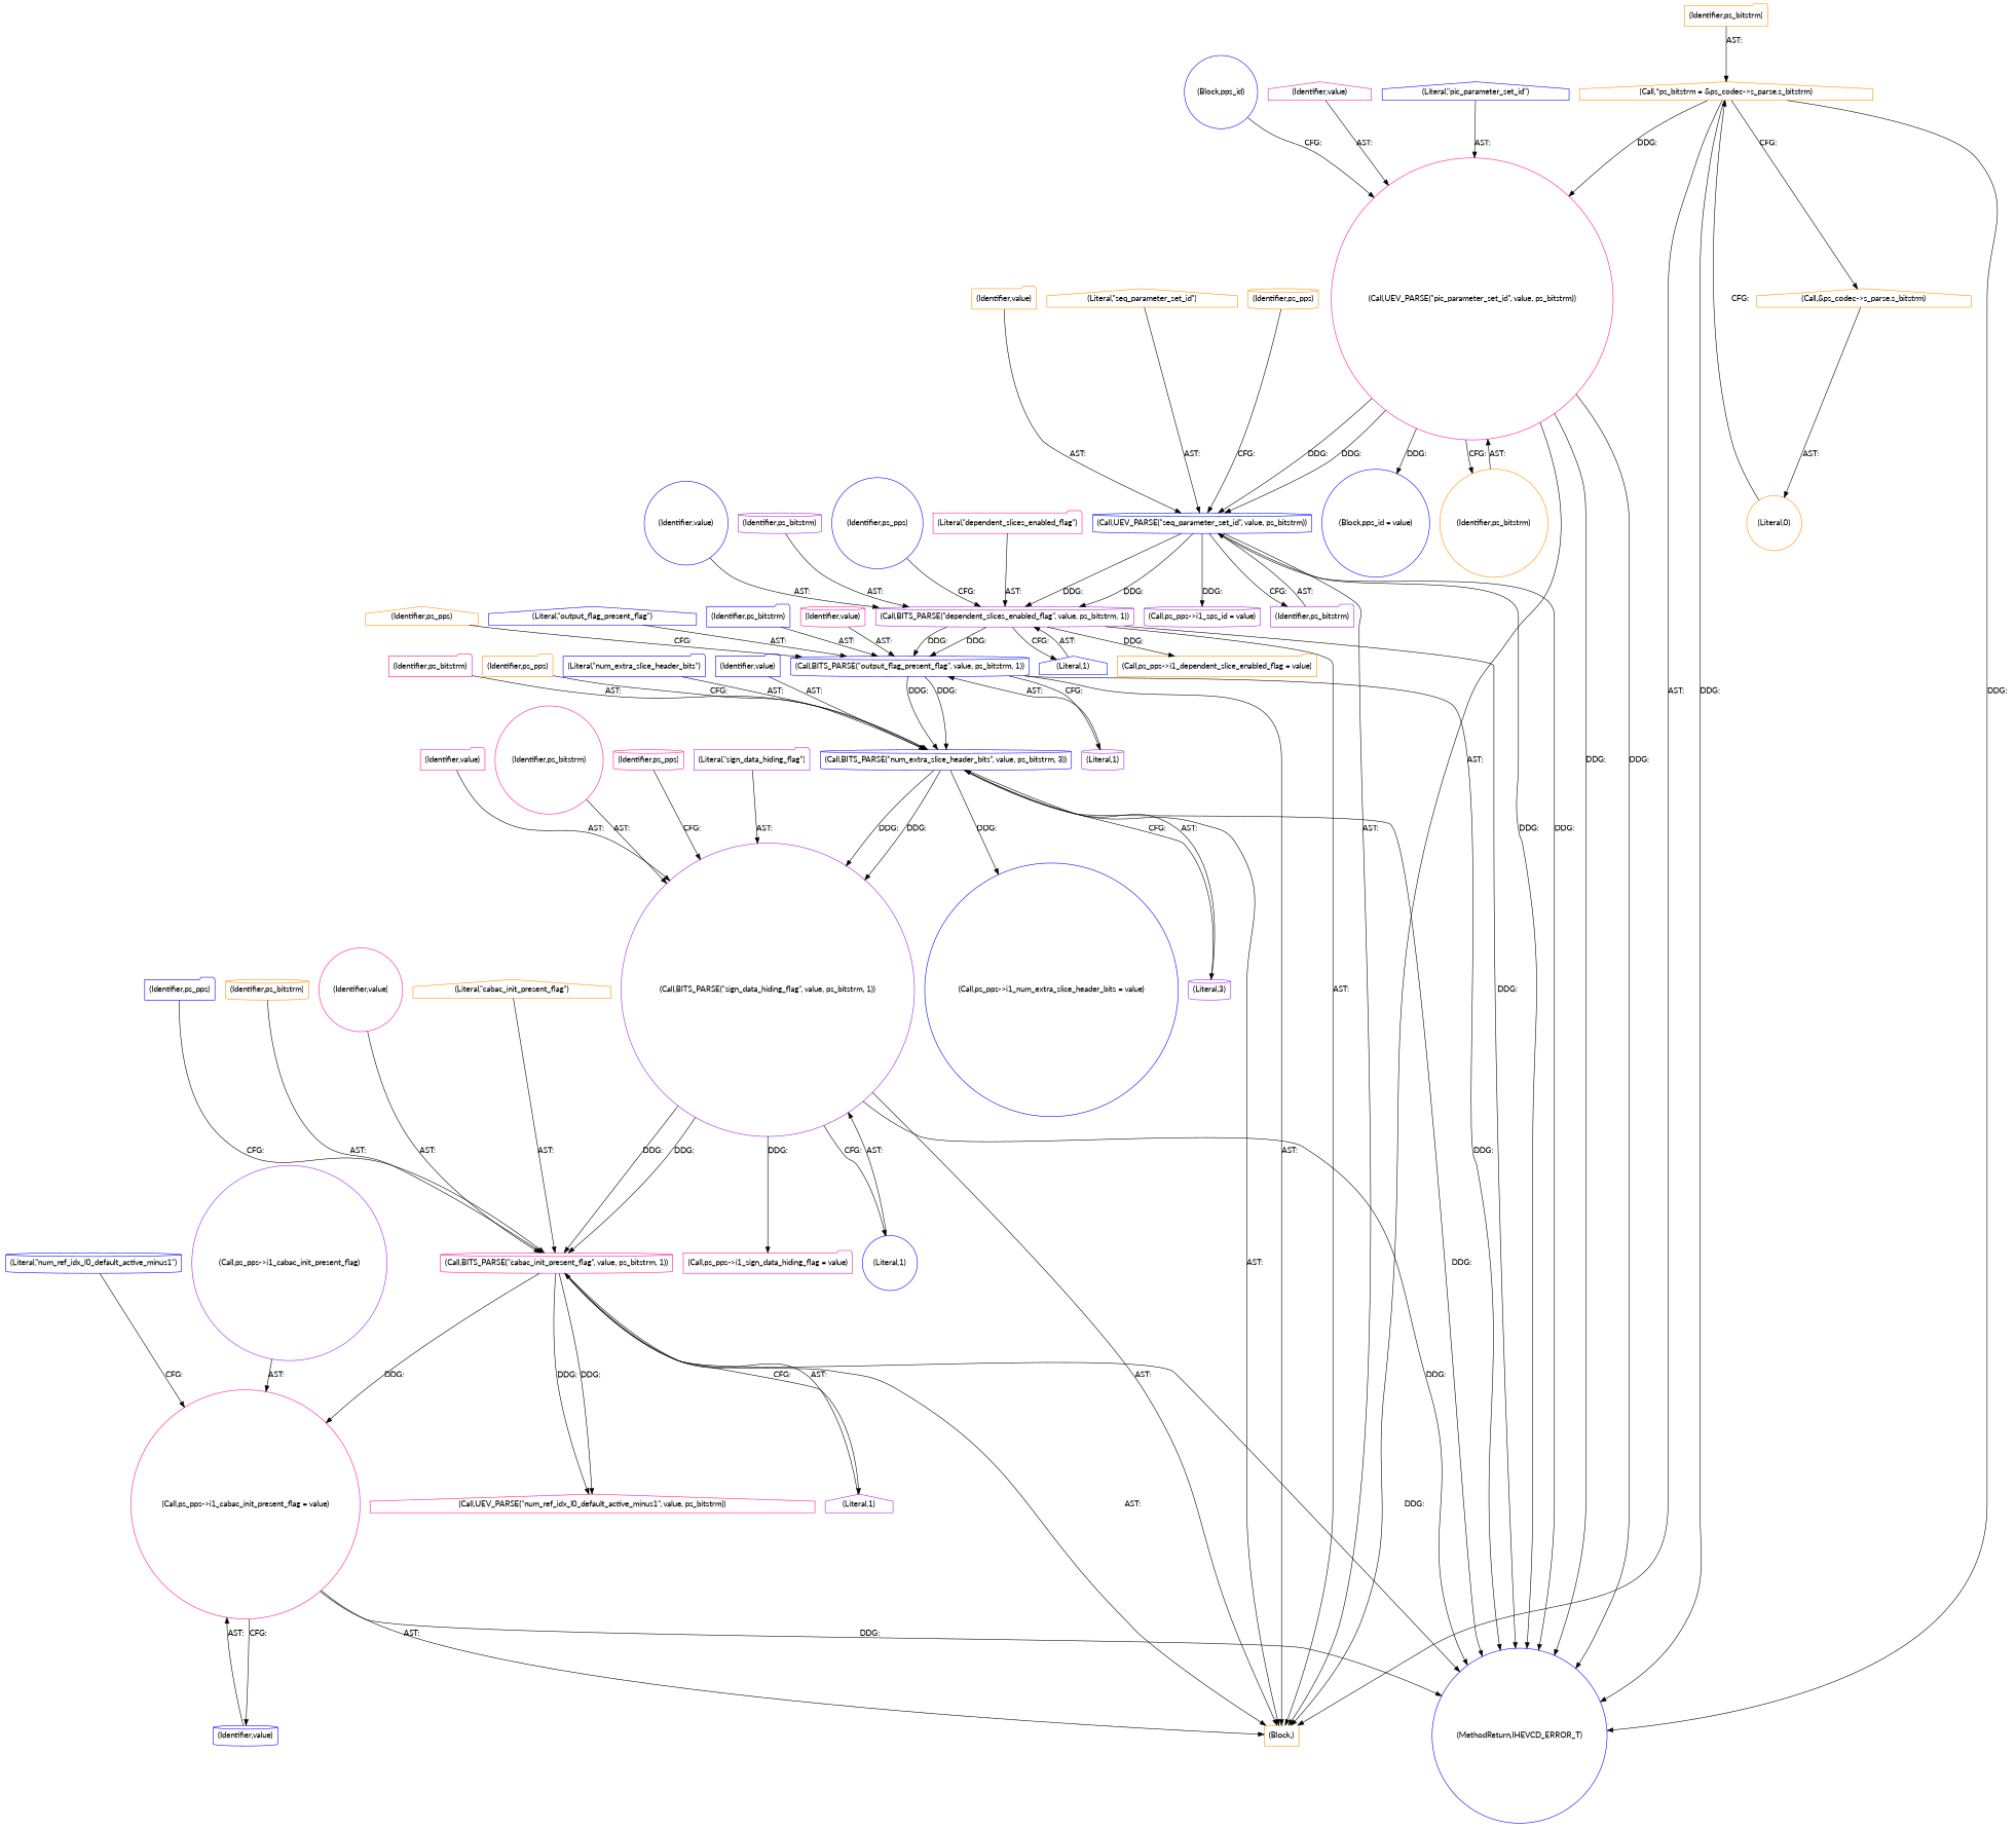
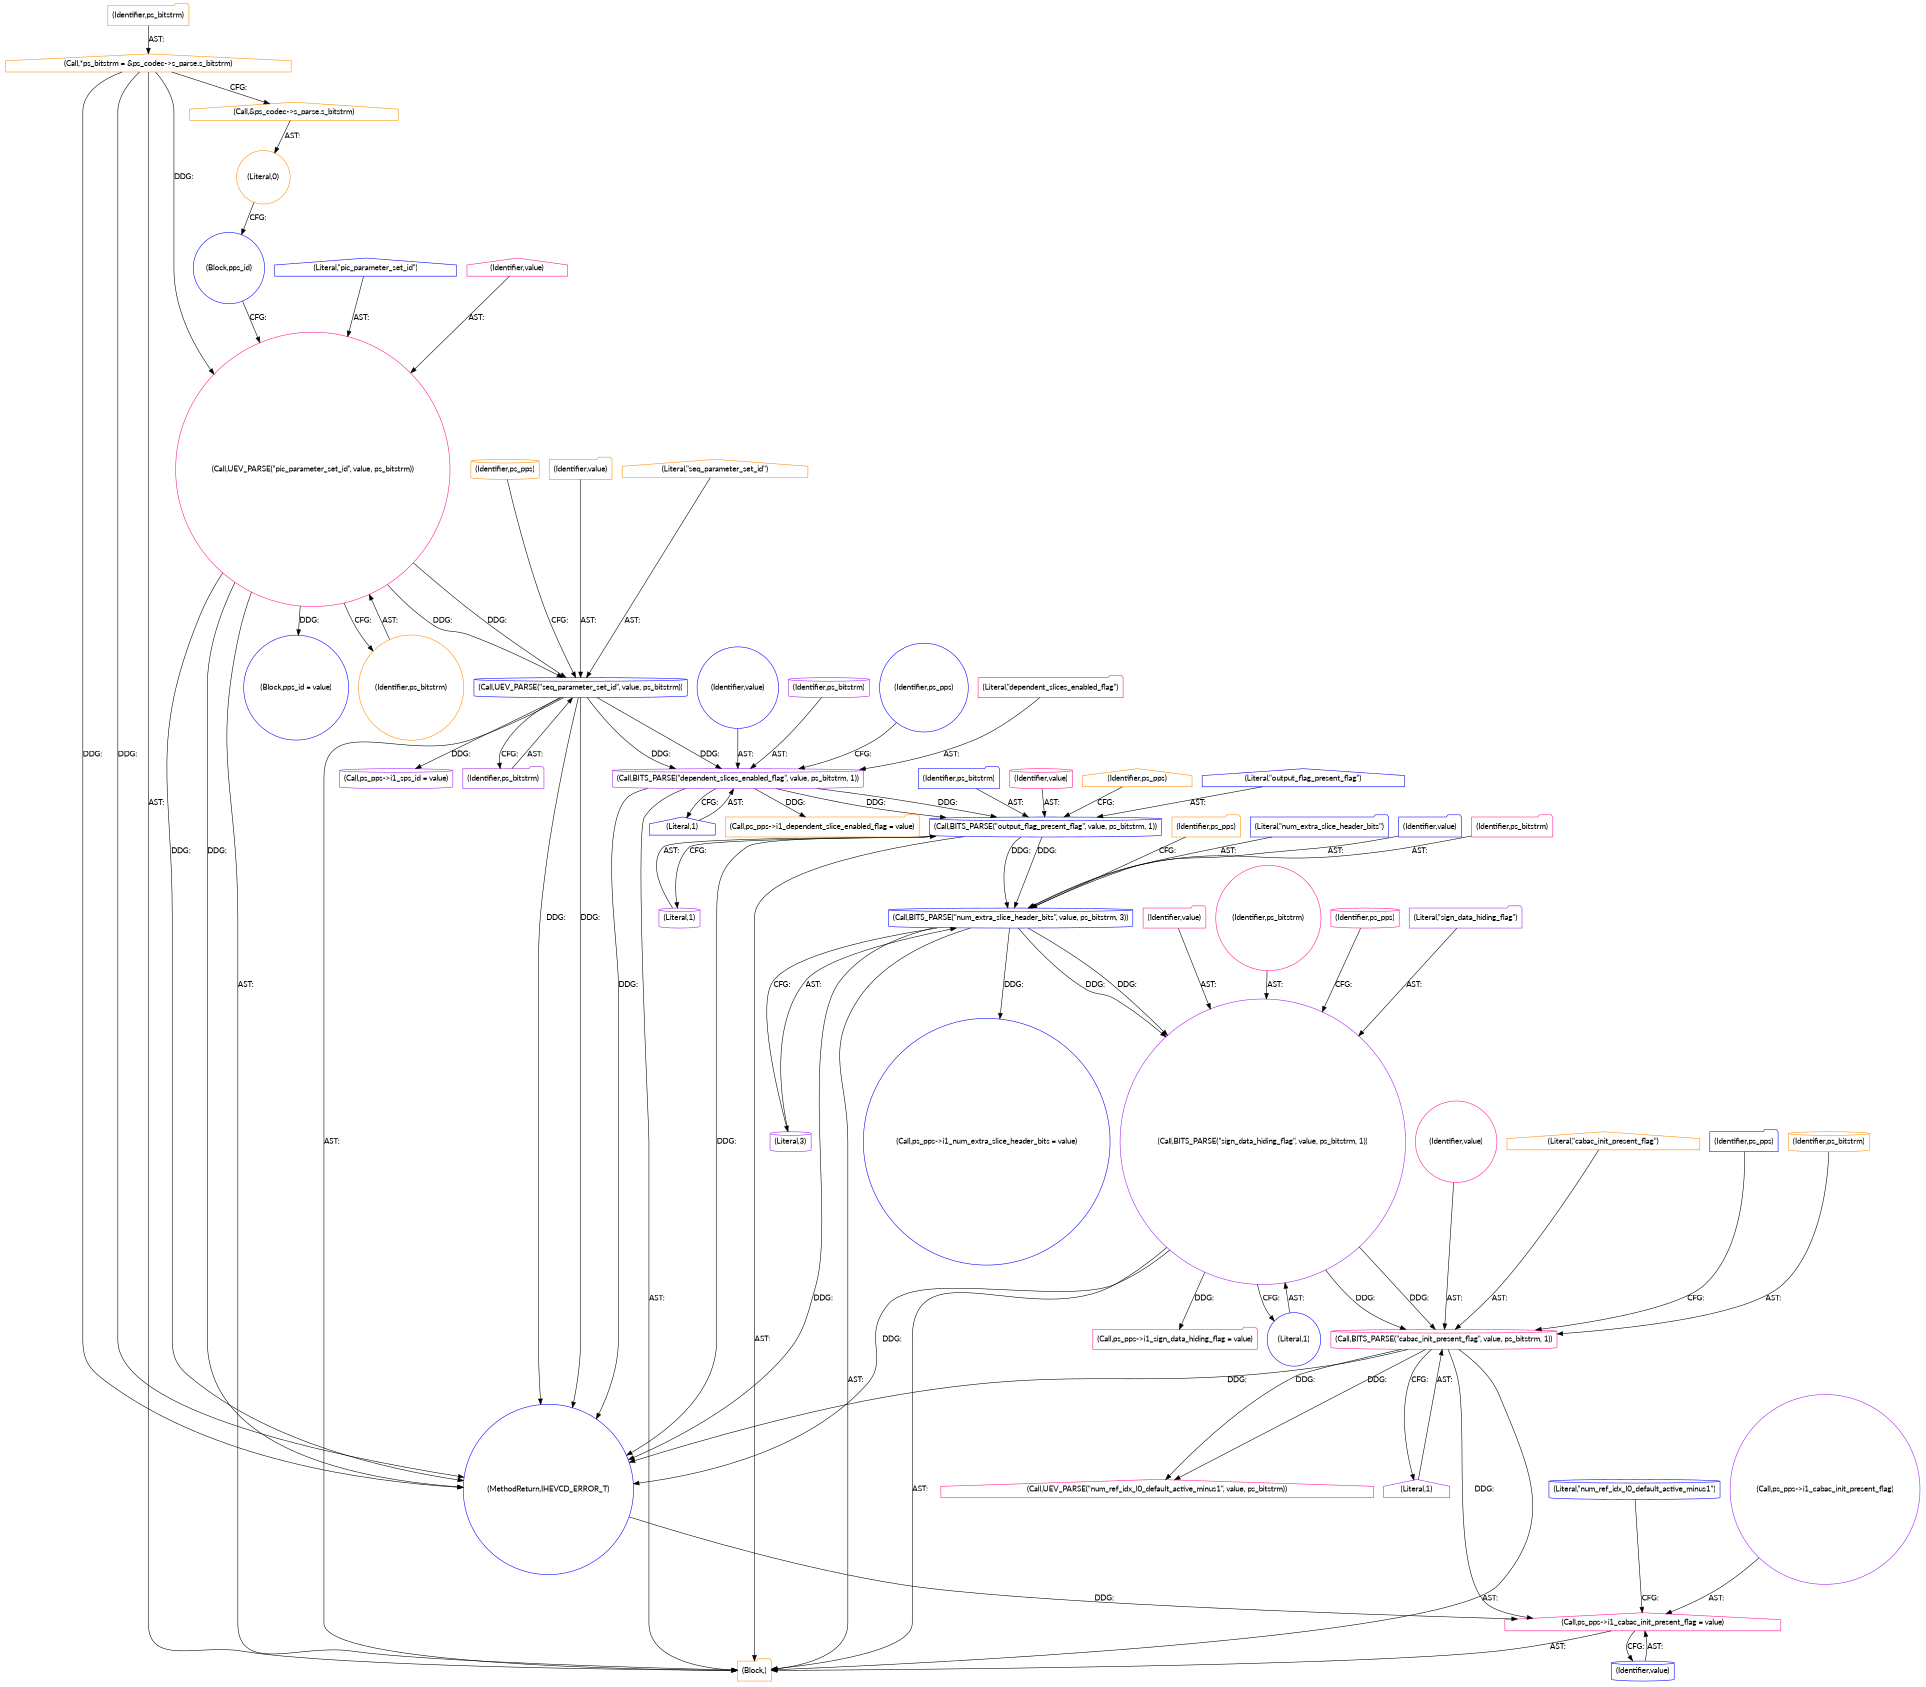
  digraph {
    fontname=Lato
    node [color=blue fontname=Lato shape=folder]
    edge [fontname=Lato]
-   n1 [color=deeppink label="(Call,ps_pps->i1_cabac_init_present_flag = value)" shape=circle]
+   n1 [color=deeppink label="(Call,ps_pps->i1_cabac_init_present_flag = value)" shape=house]
    n2 [label="(MethodReturn,IHEVCD_ERROR_T)" shape=circle]
    n3 [color=darkorange label="(Block,)"]
    n4 [label="(Identifier,value)" shape=cylinder]
    n5 [color=deeppink label="(Call,BITS_PARSE(\"cabac_init_present_flag\", value, ps_bitstrm, 1))" shape=cylinder]
    n6 [color=deeppink label="(Call,UEV_PARSE(\"num_ref_idx_l0_default_active_minus1\", value, ps_bitstrm))" shape=house]
    n7 [color=purple label="(Literal,1)" shape=house]
    n8 [color=purple label="(Call,BITS_PARSE(\"sign_data_hiding_flag\", value, ps_bitstrm, 1))" shape=circle]
    n9 [color=deeppink label="(Call,ps_pps->i1_sign_data_hiding_flag = value)"]
    n10 [label="(Literal,1)" shape=circle]
    n11 [label="(Call,BITS_PARSE(\"num_extra_slice_header_bits\", value, ps_bitstrm, 3))" shape=cylinder]
    n12 [label="(Call,ps_pps->i1_num_extra_slice_header_bits = value)" shape=circle]
    n13 [color=purple label="(Literal,3)" shape=cylinder]
    n14 [label="(Call,BITS_PARSE(\"output_flag_present_flag\", value, ps_bitstrm, 1))" shape=cylinder]
    n15 [color=purple label="(Literal,1)" shape=cylinder]
    n16 [color=purple label="(Call,BITS_PARSE(\"dependent_slices_enabled_flag\", value, ps_bitstrm, 1))" shape=cylinder]
    n17 [label="(Literal,1)" shape=house]
    n18 [color=darkorange label="(Call,ps_pps->i1_dependent_slice_enabled_flag = value)"]
    n19 [label="(Call,UEV_PARSE(\"seq_parameter_set_id\", value, ps_bitstrm))" shape=cylinder]
    n20 [color=purple label="(Call,ps_pps->i1_sps_id = value)" shape=cylinder]
    n21 [color=purple label="(Identifier,ps_bitstrm)"]
    n22 [color=deeppink label="(Call,UEV_PARSE(\"pic_parameter_set_id\", value, ps_bitstrm))" shape=circle]
    n23 [label="(Block,pps_id = value)" shape=circle]
    n24 [color=darkorange label="(Identifier,ps_bitstrm)" shape=circle]
    n25 [color=darkorange label="(Call,*ps_bitstrm = &ps_codec->s_parse.s_bitstrm)" shape=house]
    n26 [color=darkorange label="(Call,&ps_codec->s_parse.s_bitstrm)" shape=house]
    n27 [color=darkorange label="(Literal,0)" shape=circle]
    n28 [color=deeppink label="(Identifier,value)" shape=circle]
    n29 [label="(Identifier,value)" shape=circle]
    n30 [color=purple label="(Identifier,ps_bitstrm)" shape=cylinder]
    n31 [label="(Literal,\"num_ref_idx_l0_default_active_minus1\")" shape=cylinder]
    n32 [color=darkorange label="(Literal,\"cabac_init_present_flag\")" shape=house]
    n33 [color=darkorange label="(Identifier,ps_pps)" shape=cylinder]
    n34 [label="(Identifier,ps_bitstrm)"]
    n35 [color=darkorange label="(Identifier,ps_bitstrm)"]
    n36 [color=purple label="(Call,ps_pps->i1_cabac_init_present_flag)" shape=circle]
    n37 [color=darkorange label="(Identifier,value)"]
    n38 [color=darkorange label="(Identifier,ps_pps)"]
    n39 [label="(Identifier,ps_pps)" shape=circle]
    n40 [color=deeppink label="(Identifier,value)"]
    n41 [label="(Literal,\"pic_parameter_set_id\")" shape=house]
    n42 [color=deeppink label="(Identifier,ps_bitstrm)" shape=circle]
    n43 [color=deeppink label="(Identifier,value)" shape=cylinder]
    n44 [color=darkorange label="(Identifier,ps_pps)" shape=house]
    n45 [color=darkorange label="(Literal,\"seq_parameter_set_id\")" shape=house]
    n46 [label="(Literal,\"num_extra_slice_header_bits\")"]
    n47 [label="(Block,pps_id)" shape=circle]
    n48 [label="(Identifier,value)"]
    n49 [label="(Identifier,ps_pps)"]
    n50 [color=deeppink label="(Identifier,ps_bitstrm)"]
    n51 [color=darkorange label="(Identifier,ps_bitstrm)" shape=cylinder]
    n52 [label="(Literal,\"output_flag_present_flag\")" shape=house]
    n53 [color=deeppink label="(Identifier,ps_pps)" shape=cylinder]
    n54 [color=deeppink label="(Literal,\"dependent_slices_enabled_flag\")"]
    n55 [color=deeppink label="(Identifier,value)" shape=house]
    n56 [color=purple label="(Literal,\"sign_data_hiding_flag\")"]
-   n1 -> n2 [label="DDG: "]
+   n2 -> n1 [label="DDG: "]
    n1 -> n3 [label="AST: "]
    n1 -> n4 [label="CFG: "]
    n4 -> n1 [label="AST: "]
    n5 -> n1 [label="DDG: "]
    n5 -> n2 [label="DDG: "]
    n5 -> n3 [label="AST: "]
    n5 -> n6 [label="DDG: "]
    n5 -> n6 [label="DDG: "]
    n5 -> n7 [label="CFG: "]
    n7 -> n5 [label="AST: "]
    n8 -> n2 [label="DDG: "]
    n8 -> n3 [label="AST: "]
    n8 -> n5 [label="DDG: "]
    n8 -> n5 [label="DDG: "]
    n8 -> n9 [label="DDG: "]
    n8 -> n10 [label="CFG: "]
    n10 -> n8 [label="AST: "]
    n11 -> n2 [label="DDG: "]
    n11 -> n3 [label="AST: "]
    n11 -> n8 [label="DDG: "]
    n11 -> n8 [label="DDG: "]
    n11 -> n12 [label="DDG: "]
    n11 -> n13 [label="CFG: "]
    n13 -> n11 [label="AST: "]
    n14 -> n2 [label="DDG: "]
    n14 -> n3 [label="AST: "]
    n14 -> n11 [label="DDG: "]
    n14 -> n11 [label="DDG: "]
    n14 -> n15 [label="CFG: "]
    n15 -> n14 [label="AST: "]
    n16 -> n2 [label="DDG: "]
    n16 -> n3 [label="AST: "]
    n16 -> n14 [label="DDG: "]
    n16 -> n14 [label="DDG: "]
    n16 -> n17 [label="CFG: "]
    n16 -> n18 [label="DDG: "]
    n17 -> n16 [label="AST: "]
    n19 -> n2 [label="DDG: "]
    n19 -> n2 [label="DDG: "]
    n19 -> n3 [label="AST: "]
    n19 -> n16 [label="DDG: "]
    n19 -> n16 [label="DDG: "]
    n19 -> n20 [label="DDG: "]
    n19 -> n21 [label="CFG: "]
    n21 -> n19 [label="AST: "]
    n22 -> n2 [label="DDG: "]
    n22 -> n2 [label="DDG: "]
    n22 -> n3 [label="AST: "]
    n22 -> n19 [label="DDG: "]
    n22 -> n19 [label="DDG: "]
    n22 -> n23 [label="DDG: "]
    n22 -> n24 [label="CFG: "]
    n24 -> n22 [label="AST: "]
    n25 -> n2 [label="DDG: "]
    n25 -> n2 [label="DDG: "]
    n25 -> n3 [label="AST: "]
    n25 -> n22 [label="DDG: "]
    n25 -> n26 [label="CFG: "]
    n26 -> n27 [label="AST: "]
-   n27 -> n25 [label="CFG: "]
+   n27 -> n47 [label="CFG: "]
    n28 -> n5 [label="AST: "]
    n29 -> n16 [label="AST: "]
    n30 -> n16 [label="AST: "]
    n31 -> n1 [label="CFG: "]
    n32 -> n5 [label="AST: "]
    n33 -> n19 [label="CFG: "]
    n34 -> n14 [label="AST: "]
    n35 -> n25 [label="AST: "]
    n36 -> n1 [label="AST: "]
    n37 -> n19 [label="AST: "]
    n38 -> n11 [label="CFG: "]
    n39 -> n16 [label="CFG: "]
    n40 -> n8 [label="AST: "]
    n41 -> n22 [label="AST: "]
    n42 -> n8 [label="AST: "]
    n43 -> n14 [label="AST: "]
    n44 -> n14 [label="CFG: "]
    n45 -> n19 [label="AST: "]
    n46 -> n11 [label="AST: "]
    n47 -> n22 [label="CFG: "]
    n48 -> n11 [label="AST: "]
    n49 -> n5 [label="CFG: "]
    n50 -> n11 [label="AST: "]
    n51 -> n5 [label="AST: "]
    n52 -> n14 [label="AST: "]
    n53 -> n8 [label="CFG: "]
    n54 -> n16 [label="AST: "]
    n55 -> n22 [label="AST: "]
    n56 -> n8 [label="AST: "]
  }
